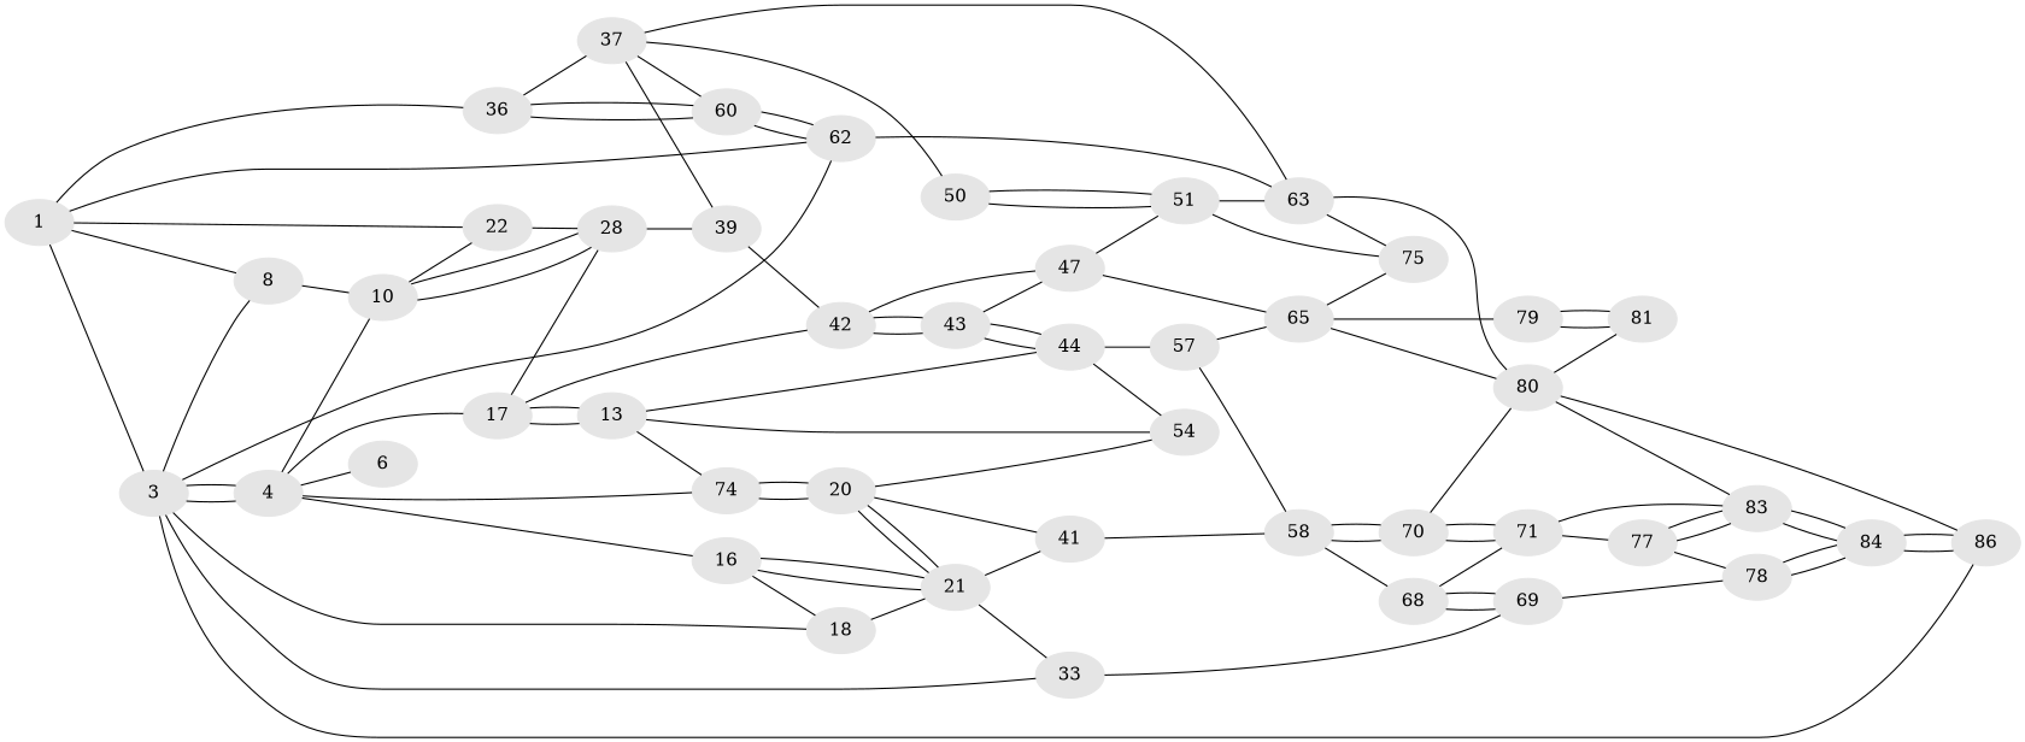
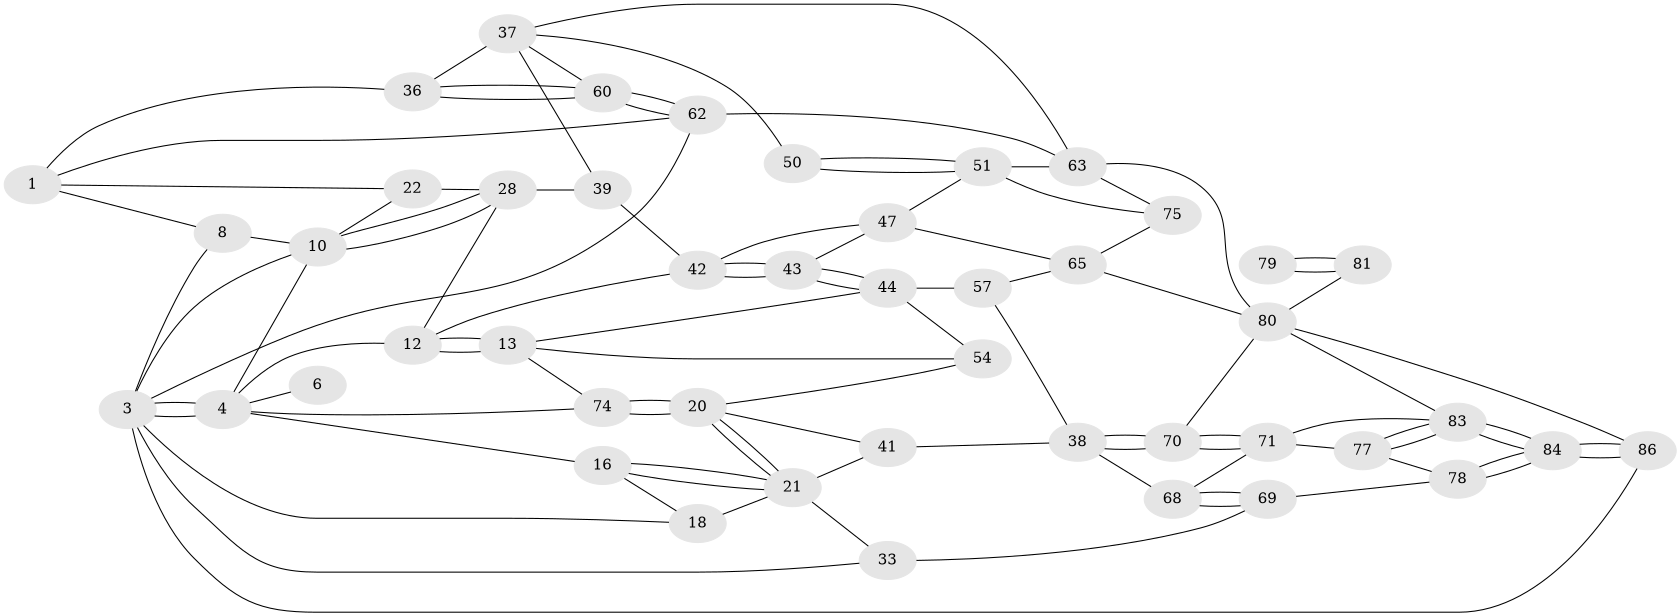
  graph {
    rankdir=LR
    node [color=gray90 style=filled]
    1 [super="+7+2"]
    3 [super="+19+53"]
    8
    22 [super="+23"]
    36
    62
    4 [super="+5+15"]
    18 [super="+27"]
    33 [super="+52"]
    86
    10 [super="+11"]
    28 [super="+30"]
    37 [super="+55+38"]
    60
    63 [super="+87"]
    6
-   12 [super="+31" label=17]
+   12 [super="+31"]
    n18 [label=74]
    16 [super="+17"]
    21 [super="+25"]
    69
    13 [super="+45"]
    42 [super="+46"]
    20 [super="+40"]
    39
    44 [super="+56"]
    54
    43
    47 [super="+48"]
    57
    41
-   58 [super="+59"]
+   58 [super="+59" label=38]
    78
    50
    51 [super="+64"]
    75 [super="+90"]
    80 [super="+82"]
    68
    70
    65 [super="+66+76"]
    79
    71 [super="+72"]
    83 [super="+85"]
    81
    77
    84
-   1 -- 3
+   10 -- 3
    1 -- 8
    1 -- 22 [weight=2]
    1 -- 36
    1 -- 62
    3 -- 8
    3 -- 62
    3 -- 4
    3 -- 4
    3 -- 18 [weight=2]
    3 -- 33 [weight=2]
    3 -- 86
    8 -- 10
    22 -- 28
    36 -- 37
    36 -- 60
    36 -- 60
    62 -- 63
    4 -- 10
    4 -- 6
    4 -- 12
    4 -- n18
    4 -- 16
    18 -- 21
    33 -- 69
    10 -- 22
    10 -- 28
    10 -- 28
    28 -- 39
    37 -- 60
    37 -- 63
    37 -- 39
    37 -- 50 [weight=2]
    60 -- 62
    60 -- 62
    63 -- 75
    63 -- 80
    12 -- 28 [weight=2]
    12 -- 13
    12 -- 13
    12 -- 42
    n18 -- 20
    n18 -- 20
    16 -- 18
    16 -- 21 [weight=2]
    16 -- 21
    21 -- 33
    21 -- 41
    69 -- 78
    13 -- n18
    13 -- 44
    13 -- 54
    42 -- 43
    42 -- 43
    42 -- 47
    20 -- 21
    20 -- 21
    20 -- 54
    20 -- 41
    39 -- 42
    44 -- 54
    44 -- 57
    43 -- 44
    43 -- 44
    43 -- 47
    47 -- 51 [weight=2]
    47 -- 65
    57 -- 58
    57 -- 65
    41 -- 58
    58 -- 68
    58 -- 70
    58 -- 70
    78 -- 84
    78 -- 84
    50 -- 51
    50 -- 51
    51 -- 63 [weight=2]
    51 -- 75
    80 -- 86
    80 -- 83
    80 -- 81
    68 -- 69
    68 -- 69
    68 -- 71
    70 -- 80
    70 -- 71
    70 -- 71
    65 -- 75
    65 -- 80
-   65 -- 79 [weight=2]
    79 -- 81
    79 -- 81
    71 -- 83
    71 -- 77
    83 -- 84
    83 -- 84
    77 -- 78
    77 -- 83
    77 -- 83
    84 -- 86
    84 -- 86
  }
